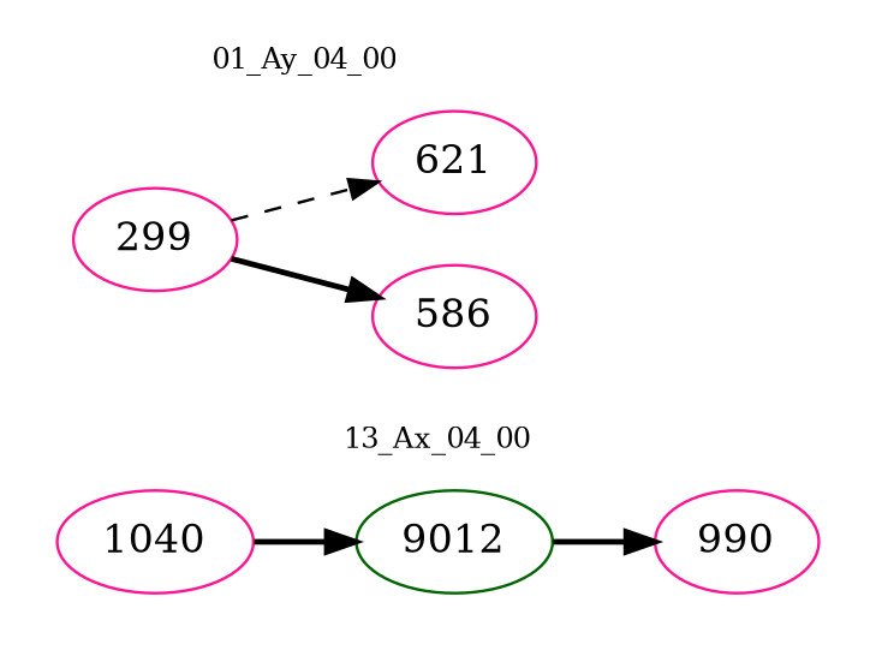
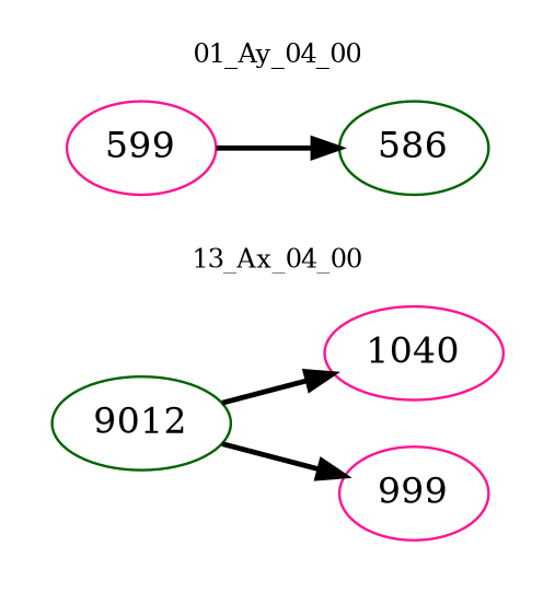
  digraph {
    rankdir=LR
    node [color=deeppink]
    edge [color=black style=bold]
    n1 [color=darkgreen label=9012]
-   n2 [label=990]
+   n2 [label=999]
    n3 [label=1040]
-   n4 [label=299]
-   n5 [label=586]
-   n6 [label=621]
+   n4 [label=599]
+   n5 [color=darkgreen label=586]
    subgraph cluster_1 {
      color=white
      fontsize=10
      label="13_Ax_04_00"
      n1
      n2
      n3
    }
    subgraph cluster_2 {
      color=white
      fontsize=10
      label="01_Ay_04_00"
      n4
      n5
-     n6
    }
    n1 -> n2
-   n3 -> n1
+   n1 -> n3
    n4 -> n5
-   n4 -> n6 [style=dashed]
  }
